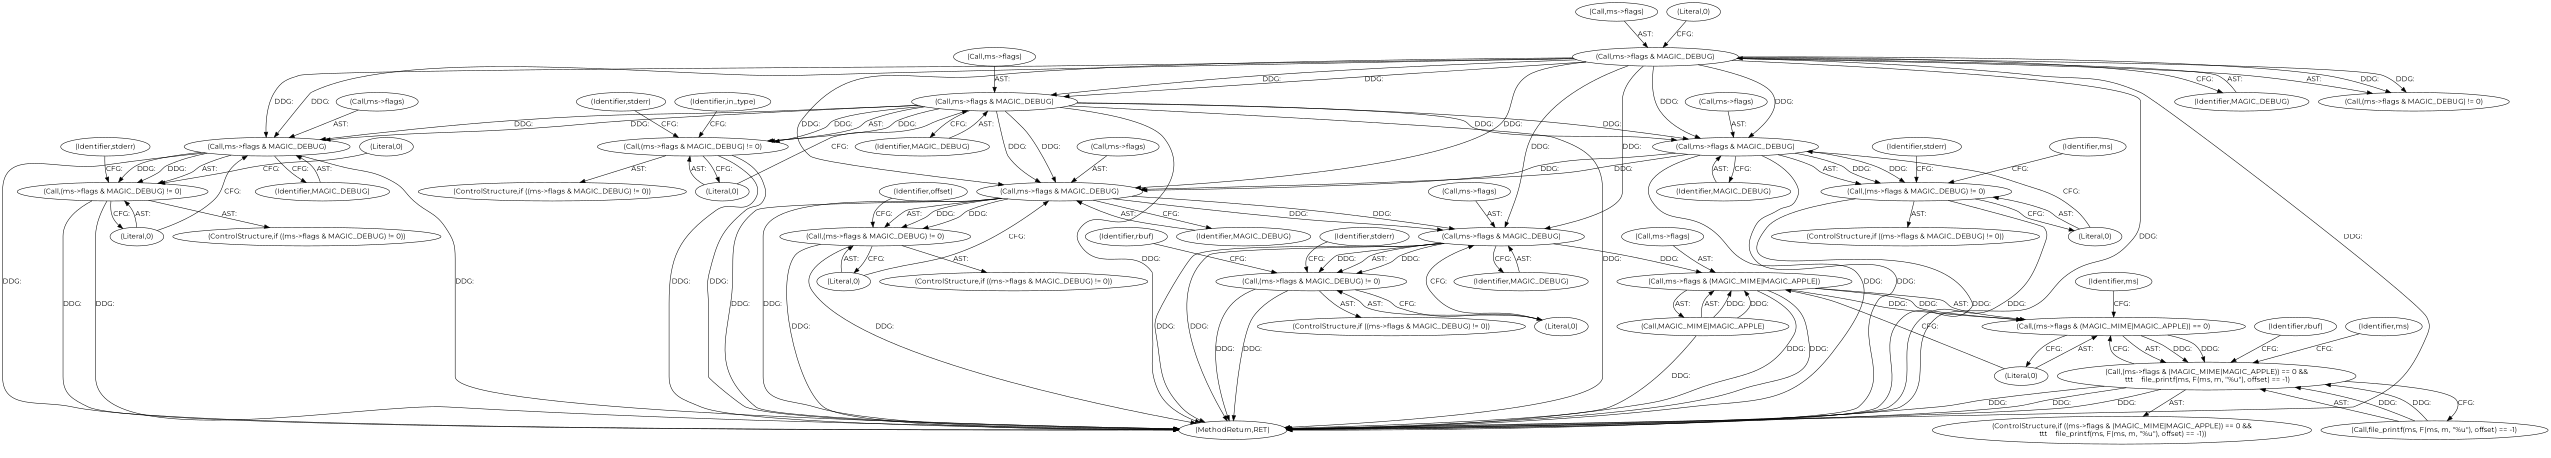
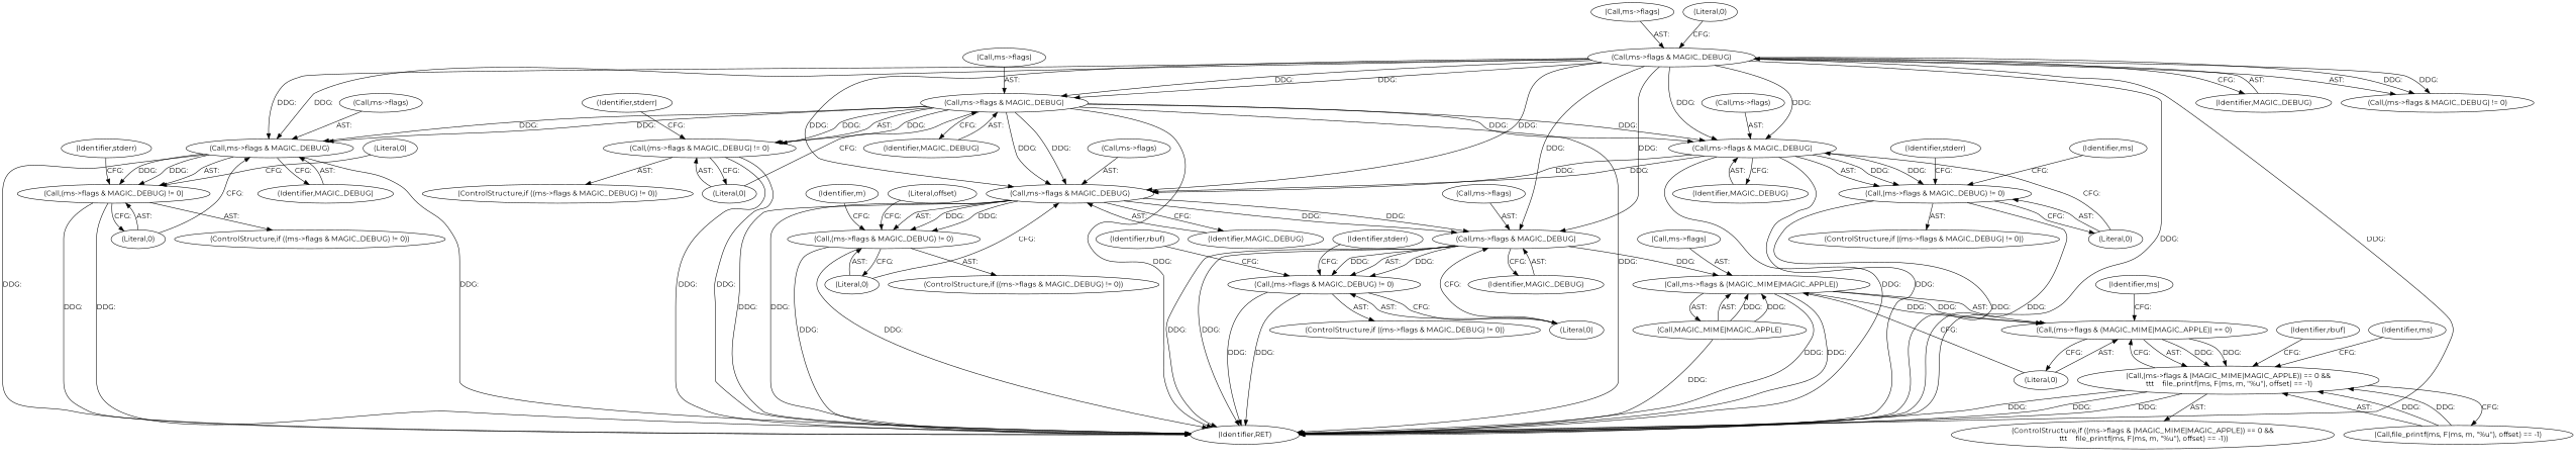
  digraph {
    fontname=Montserrat
    node [fontname=Montserrat]
    edge [fontname=Montserrat]
    n1 [label="(Call,ms->flags & MAGIC_DEBUG)"]
    n2 [label="(Call,(ms->flags & MAGIC_DEBUG) != 0)"]
    n3 [label="(Call,ms->flags & MAGIC_DEBUG)"]
    n4 [label="(Call,ms->flags & MAGIC_DEBUG)"]
    n5 [label="(Call,ms->flags & MAGIC_DEBUG)"]
-   n6 [label="(MethodReturn,RET)"]
+   n6 [label="(Identifier,RET)"]
    n7 [label="(Identifier,MAGIC_DEBUG)"]
    n8 [label="(ControlStructure,if ((ms->flags & MAGIC_DEBUG) != 0))"]
    n9 [label="(Literal,0)"]
    n10 [label="(Call,(ms->flags & MAGIC_DEBUG) != 0)"]
    n11 [label="(Identifier,MAGIC_DEBUG)"]
    n12 [label="(Call,(ms->flags & MAGIC_DEBUG) != 0)"]
    n13 [label="(Identifier,MAGIC_DEBUG)"]
    n14 [label="(Call,ms->flags & MAGIC_DEBUG)"]
    n15 [label="(Call,(ms->flags & MAGIC_DEBUG) != 0)"]
    n16 [label="(Identifier,MAGIC_DEBUG)"]
    n17 [label="(Call,ms->flags & MAGIC_DEBUG)"]
    n18 [label="(Identifier,MAGIC_DEBUG)"]
    n19 [label="(Call,(ms->flags & MAGIC_DEBUG) != 0)"]
    n20 [label="(Call,(ms->flags & MAGIC_DEBUG) != 0)"]
    n21 [label="(Call,ms->flags & (MAGIC_MIME|MAGIC_APPLE))"]
    n22 [label="(Identifier,MAGIC_DEBUG)"]
    n23 [label="(Literal,0)"]
    n24 [label="(ControlStructure,if ((ms->flags & MAGIC_DEBUG) != 0))"]
    n25 [label="(Literal,0)"]
    n26 [label="(ControlStructure,if ((ms->flags & MAGIC_DEBUG) != 0))"]
    n27 [label="(Literal,0)"]
    n28 [label="(ControlStructure,if ((ms->flags & MAGIC_DEBUG) != 0))"]
    n29 [label="(ControlStructure,if ((ms->flags & MAGIC_DEBUG) != 0))"]
    n30 [label="(Literal,0)"]
    n31 [label="(Call,(ms->flags & (MAGIC_MIME|MAGIC_APPLE)) == 0)"]
    n32 [label="(Call,MAGIC_MIME|MAGIC_APPLE)"]
    n33 [label="(Call,(ms->flags & (MAGIC_MIME|MAGIC_APPLE)) == 0 &&\n \t\t\t    file_printf(ms, F(ms, m, \"%u\"), offset) == -1)"]
    n34 [label="(Literal,0)"]
    n35 [label="(ControlStructure,if ((ms->flags & (MAGIC_MIME|MAGIC_APPLE)) == 0 &&\n \t\t\t    file_printf(ms, F(ms, m, \"%u\"), offset) == -1))"]
    n36 [label="(Call,file_printf(ms, F(ms, m, \"%u\"), offset) == -1)"]
    n37 [label="(Identifier,rbuf)"]
    n38 [label="(Call,ms->flags)"]
    n39 [label="(Call,ms->flags)"]
    n40 [label="(Identifier,ms)"]
    n41 [label="(Call,ms->flags)"]
    n42 [label="(Identifier,stderr)"]
    n43 [label="(Literal,0)"]
+   n44 [label="(Identifier,m)"]
    n45 [label="(Identifier,ms)"]
    n46 [label="(Identifier,stderr)"]
    n47 [label="(Identifier,rbuf)"]
    n48 [label="(Call,ms->flags)"]
    n49 [label="(Identifier,ms)"]
-   n50 [label="(Identifier,in_type)"]
    n51 [label="(Literal,0)"]
    n52 [label="(Call,ms->flags)"]
    n53 [label="(Identifier,stderr)"]
-   n54 [label="(Identifier,offset)"]
+   n54 [label="(Literal,offset)"]
    n55 [label="(Call,ms->flags)"]
    n56 [label="(Identifier,stderr)"]
    n57 [label="(Call,ms->flags)"]
    n1 -> n2 [label="AST: "]
    n1 -> n2 [label="DDG: "]
    n1 -> n2 [label="DDG: "]
    n1 -> n3 [label="DDG: "]
    n1 -> n3 [label="DDG: "]
    n1 -> n4 [label="DDG: "]
    n1 -> n4 [label="DDG: "]
    n1 -> n5 [label="DDG: "]
    n1 -> n5 [label="DDG: "]
    n1 -> n6 [label="DDG: "]
    n1 -> n6 [label="DDG: "]
    n1 -> n7 [label="CFG: "]
    n2 -> n6 [label="DDG: "]
    n2 -> n6 [label="DDG: "]
    n2 -> n8 [label="AST: "]
    n2 -> n9 [label="CFG: "]
    n3 -> n6 [label="DDG: "]
    n3 -> n6 [label="DDG: "]
    n3 -> n10 [label="AST: "]
    n3 -> n10 [label="DDG: "]
    n3 -> n10 [label="DDG: "]
    n3 -> n11 [label="CFG: "]
    n4 -> n5 [label="DDG: "]
    n4 -> n5 [label="DDG: "]
    n4 -> n6 [label="DDG: "]
    n4 -> n6 [label="DDG: "]
    n4 -> n12 [label="AST: "]
    n4 -> n12 [label="DDG: "]
    n4 -> n12 [label="DDG: "]
    n4 -> n13 [label="CFG: "]
    n5 -> n6 [label="DDG: "]
    n5 -> n6 [label="DDG: "]
    n5 -> n14 [label="DDG: "]
    n5 -> n14 [label="DDG: "]
    n5 -> n15 [label="AST: "]
    n5 -> n15 [label="DDG: "]
    n5 -> n15 [label="DDG: "]
    n5 -> n16 [label="CFG: "]
    n7 -> n1 [label="AST: "]
    n9 -> n1 [label="CFG: "]
    n9 -> n2 [label="AST: "]
    n10 -> n6 [label="DDG: "]
    n10 -> n6 [label="DDG: "]
    n10 -> n23 [label="CFG: "]
    n10 -> n24 [label="AST: "]
    n11 -> n3 [label="AST: "]
    n12 -> n6 [label="DDG: "]
    n12 -> n6 [label="DDG: "]
    n12 -> n25 [label="CFG: "]
    n12 -> n26 [label="AST: "]
    n13 -> n4 [label="AST: "]
    n14 -> n6 [label="DDG: "]
    n14 -> n6 [label="DDG: "]
    n14 -> n20 [label="AST: "]
    n14 -> n20 [label="DDG: "]
    n14 -> n20 [label="DDG: "]
    n14 -> n21 [label="DDG: "]
    n14 -> n22 [label="CFG: "]
    n15 -> n6 [label="DDG: "]
    n15 -> n6 [label="DDG: "]
    n15 -> n27 [label="CFG: "]
    n15 -> n28 [label="AST: "]
    n16 -> n5 [label="AST: "]
    n17 -> n1 [label="DDG: "]
    n17 -> n1 [label="DDG: "]
    n17 -> n3 [label="DDG: "]
    n17 -> n3 [label="DDG: "]
    n17 -> n4 [label="DDG: "]
    n17 -> n4 [label="DDG: "]
    n17 -> n5 [label="DDG: "]
    n17 -> n5 [label="DDG: "]
    n17 -> n6 [label="DDG: "]
    n17 -> n6 [label="DDG: "]
    n17 -> n14 [label="DDG: "]
    n17 -> n14 [label="DDG: "]
    n17 -> n18 [label="CFG: "]
    n17 -> n19 [label="AST: "]
    n17 -> n19 [label="DDG: "]
    n17 -> n19 [label="DDG: "]
    n18 -> n17 [label="AST: "]
    n20 -> n6 [label="DDG: "]
    n20 -> n6 [label="DDG: "]
    n20 -> n29 [label="AST: "]
    n20 -> n30 [label="CFG: "]
    n21 -> n6 [label="DDG: "]
    n21 -> n6 [label="DDG: "]
    n21 -> n31 [label="AST: "]
    n21 -> n31 [label="DDG: "]
    n21 -> n31 [label="DDG: "]
    n21 -> n32 [label="AST: "]
    n22 -> n14 [label="AST: "]
    n23 -> n3 [label="CFG: "]
    n23 -> n10 [label="AST: "]
    n25 -> n4 [label="CFG: "]
    n25 -> n12 [label="AST: "]
    n27 -> n5 [label="CFG: "]
    n27 -> n15 [label="AST: "]
    n30 -> n14 [label="CFG: "]
    n30 -> n20 [label="AST: "]
    n31 -> n33 [label="AST: "]
    n31 -> n33 [label="DDG: "]
    n31 -> n33 [label="DDG: "]
    n31 -> n34 [label="CFG: "]
    n32 -> n6 [label="DDG: "]
    n32 -> n21 [label="AST: "]
    n32 -> n21 [label="DDG: "]
    n32 -> n21 [label="DDG: "]
    n33 -> n6 [label="DDG: "]
    n33 -> n6 [label="DDG: "]
    n33 -> n6 [label="DDG: "]
    n33 -> n31 [label="CFG: "]
    n33 -> n35 [label="AST: "]
    n33 -> n36 [label="CFG: "]
    n34 -> n21 [label="CFG: "]
    n34 -> n31 [label="AST: "]
    n36 -> n33 [label="AST: "]
    n36 -> n33 [label="DDG: "]
    n36 -> n33 [label="DDG: "]
    n37 -> n33 [label="CFG: "]
    n38 -> n3 [label="AST: "]
    n39 -> n4 [label="AST: "]
    n40 -> n33 [label="CFG: "]
    n41 -> n17 [label="AST: "]
    n42 -> n12 [label="CFG: "]
    n43 -> n10 [label="CFG: "]
+   n44 -> n15 [label="CFG: "]
    n45 -> n31 [label="CFG: "]
    n46 -> n2 [label="CFG: "]
    n47 -> n20 [label="CFG: "]
    n48 -> n21 [label="AST: "]
    n49 -> n12 [label="CFG: "]
-   n50 -> n2 [label="CFG: "]
    n51 -> n17 [label="CFG: "]
    n52 -> n1 [label="AST: "]
    n53 -> n10 [label="CFG: "]
    n54 -> n15 [label="CFG: "]
    n55 -> n14 [label="AST: "]
    n56 -> n20 [label="CFG: "]
    n57 -> n5 [label="AST: "]
  }
